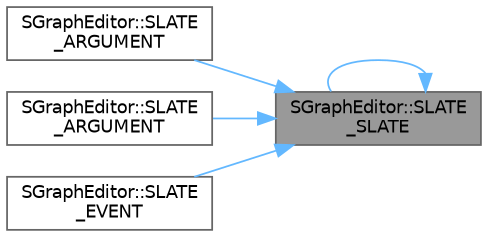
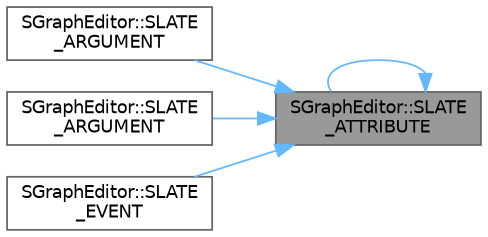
  digraph {
    rankdir=RL
    node [color=grey40 fillcolor=white fontname=Helvetica fontsize=10 shape=box style=filled]
    edge [color=steelblue1 dir=back fontname=Helvetica fontsize=10 labelfontname=Helvetica labelfontsize=10 style=solid]
-   n1 [color=gray40 fillcolor=grey60 fontcolor=black height=0.2 label="SGraphEditor::SLATE\l_SLATE" width=0.4]
+   n1 [color=gray40 fillcolor=grey60 fontcolor=black height=0.2 label="SGraphEditor::SLATE\l_ATTRIBUTE" width=0.4]
    n2 [height=0.2 label="SGraphEditor::SLATE\l_ARGUMENT" width=0.4]
    n3 [height=0.2 label="SGraphEditor::SLATE\l_ARGUMENT" width=0.4]
    n4 [height=0.2 label="SGraphEditor::SLATE\l_EVENT" width=0.4]
    n1 -> n1
    n1 -> n2
    n1 -> n3
    n1 -> n4
  }
